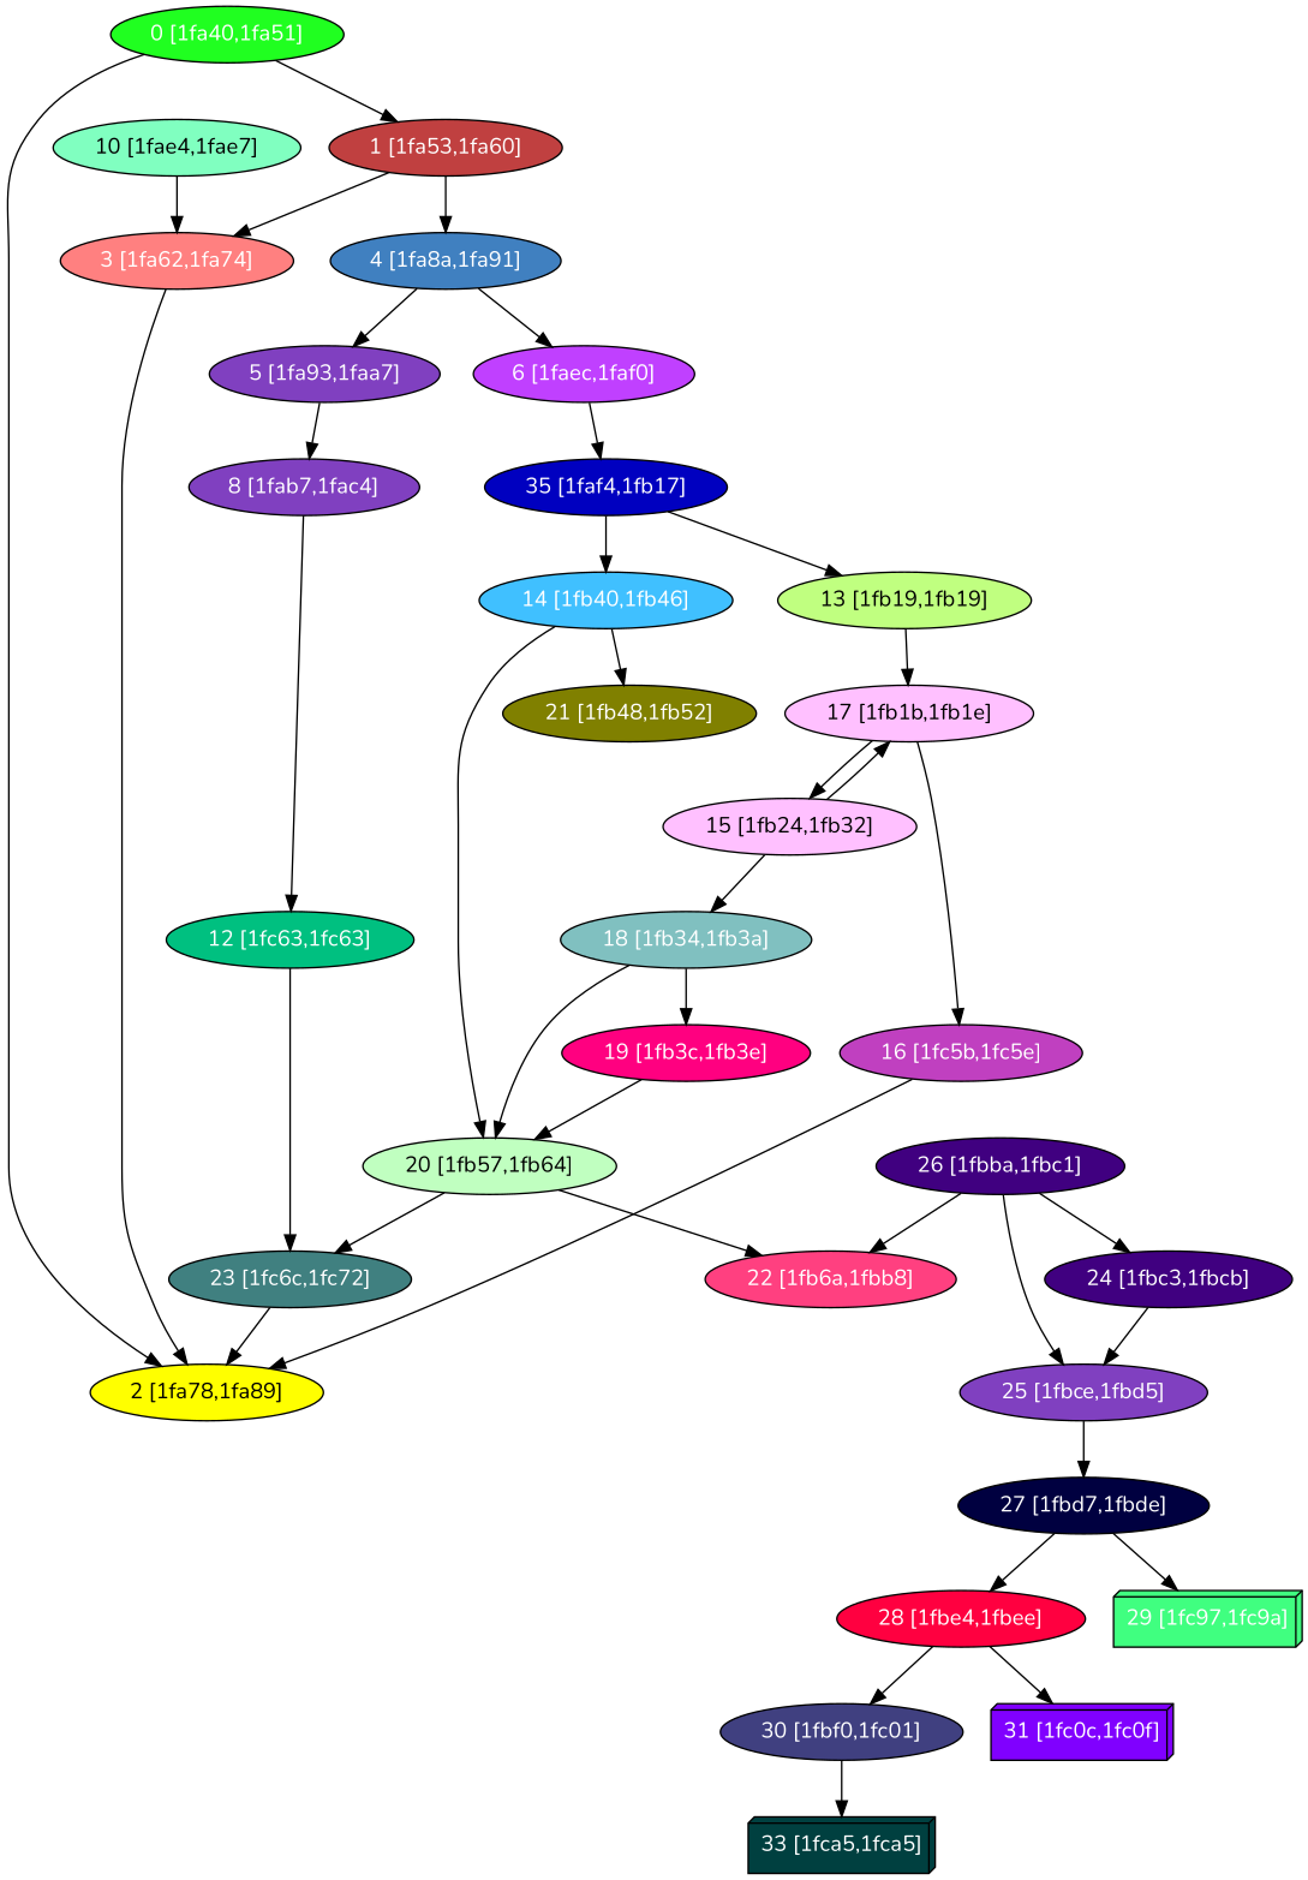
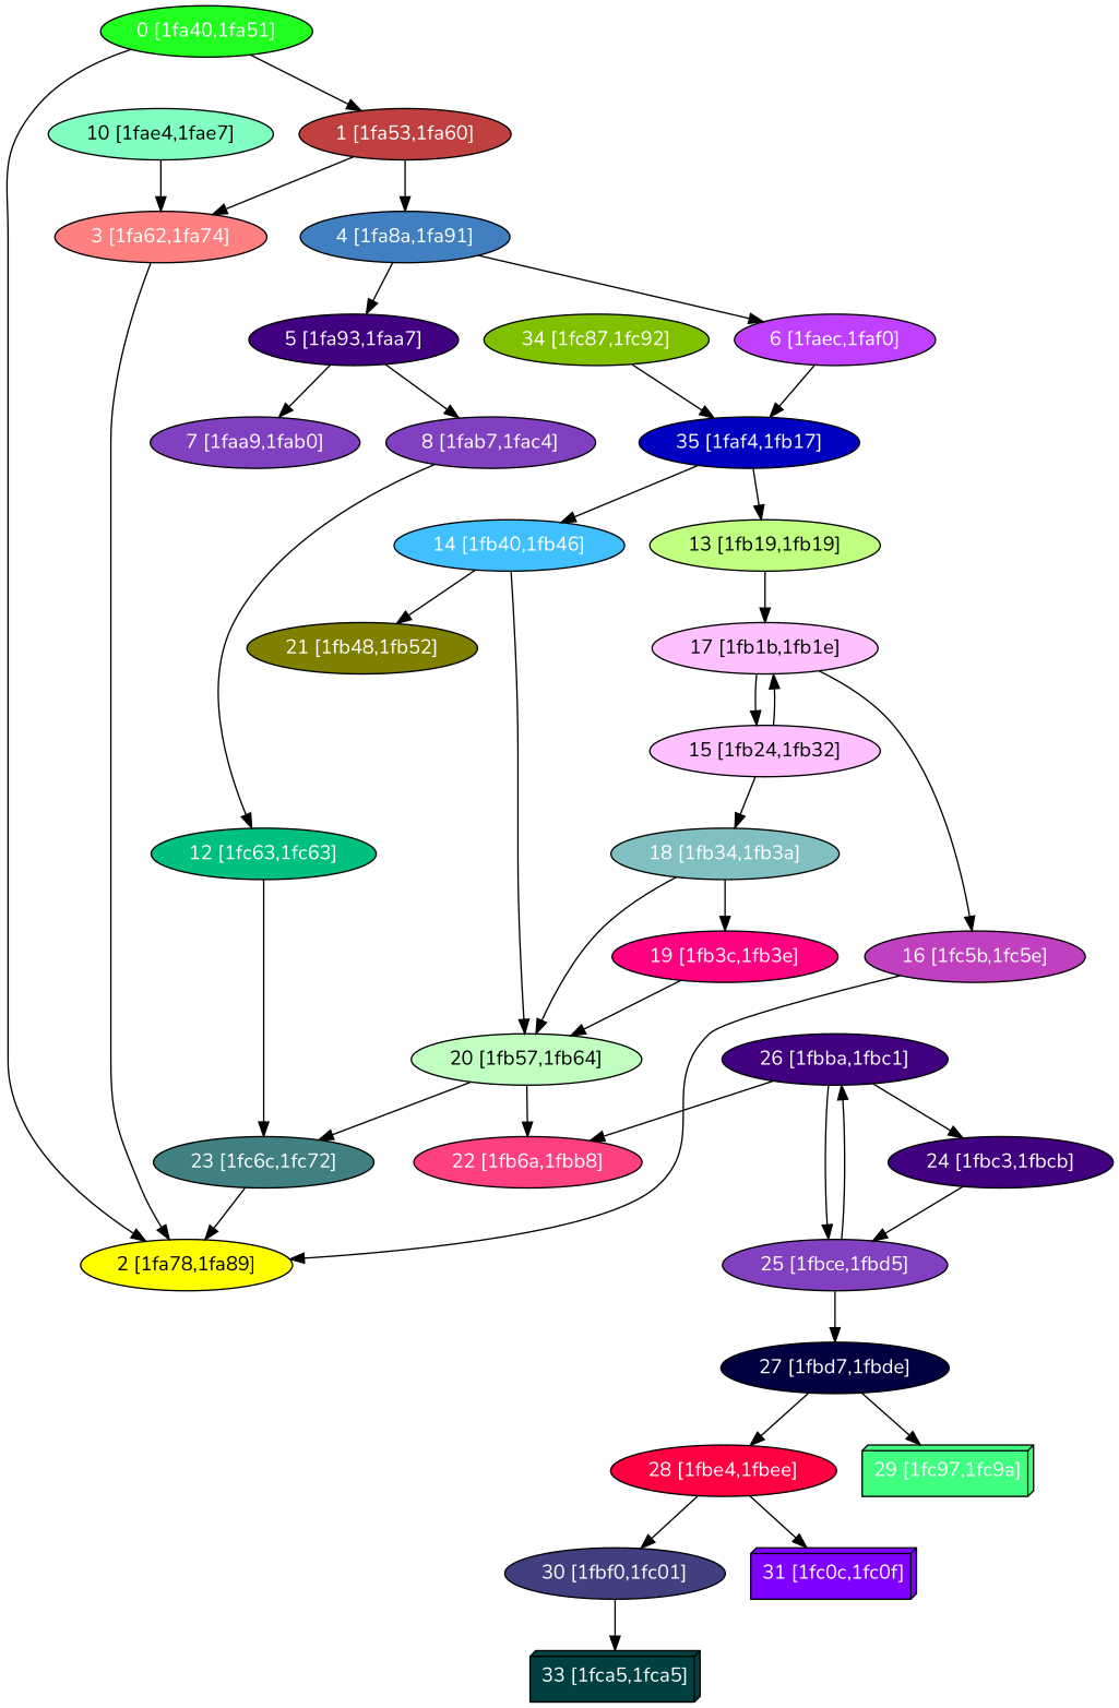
  digraph {
    fontname=Nunito
    node [fillcolor="#8040C0" fontcolor="#ffffff" fontname=Nunito shape=oval style=filled]
    edge [fontname=Nunito]
    n1 [fillcolor="#20FF20" label="0 [1fa40,1fa51]"]
    n2 [fillcolor="#C04040" label="1 [1fa53,1fa60]"]
    n3 [fillcolor="#FFFF00" fontcolor="#000000" label="2 [1fa78,1fa89]"]
    n4 [fillcolor="#FF8080" label="3 [1fa62,1fa74]"]
    n5 [fillcolor="#4080C0" label="4 [1fa8a,1fa91]"]
-   n6 [label="5 [1fa93,1faa7]"]
+   n6 [fillcolor="#400080" label="5 [1fa93,1faa7]"]
    n7 [fillcolor="#C040FF" label="6 [1faec,1faf0]"]
+   n8 [label="7 [1faa9,1fab0]"]
    n9 [label="8 [1fab7,1fac4]"]
    n10 [fillcolor="#0000C0" label="35 [1faf4,1fb17]"]
    n11 [fillcolor="#00C080" label="12 [1fc63,1fc63]"]
    n12 [fillcolor="#C0FF80" fontcolor="#000000" label="13 [1fb19,1fb19]"]
    n13 [fillcolor="#40C0FF" label="14 [1fb40,1fb46]"]
    n14 [fillcolor="#80FFC0" fontcolor="#000000" label="10 [1fae4,1fae7]"]
    n15 [fillcolor="#408080" label="23 [1fc6c,1fc72]"]
+   n16 [fillcolor="#80C000" label="34 [1fc87,1fc92]"]
    n17 [fillcolor="#FFC0FF" fontcolor="#000000" label="17 [1fb1b,1fb1e]"]
    n18 [fillcolor="#FFC0FF" fontcolor="#000000" label="15 [1fb24,1fb32]"]
    n19 [fillcolor="#C040C0" label="16 [1fc5b,1fc5e]"]
    n20 [fillcolor="#C0FFC0" fontcolor="#000000" label="20 [1fb57,1fb64]"]
    n21 [fillcolor="#808000" label="21 [1fb48,1fb52]"]
    n22 [fillcolor="#FF4080" label="22 [1fb6a,1fbb8]"]
    n23 [fillcolor="#80C0C0" label="18 [1fb34,1fb3a]"]
    n24 [fillcolor="#FF0080" label="19 [1fb3c,1fb3e]"]
    n25 [fillcolor="#400080" label="26 [1fbba,1fbc1]"]
    n26 [fillcolor="#400080" label="24 [1fbc3,1fbcb]"]
    n27 [label="25 [1fbce,1fbd5]"]
    n28 [fillcolor="#000040" label="27 [1fbd7,1fbde]"]
    n29 [fillcolor="#FF0040" label="28 [1fbe4,1fbee]"]
    n30 [fillcolor="#40FF80" label="29 [1fc97,1fc9a]" shape=box3d]
    n31 [fillcolor="#404080" label="30 [1fbf0,1fc01]"]
    n32 [fillcolor="#8000FF" label="31 [1fc0c,1fc0f]" shape=box3d]
    n33 [fillcolor="#004040" label="33 [1fca5,1fca5]" shape=box3d]
    n1 -> n2
    n1 -> n3
    n2 -> n4
    n2 -> n5
    n4 -> n3
    n5 -> n6
    n5 -> n7
+   n6 -> n8
    n6 -> n9
    n7 -> n10
    n9 -> n11
    n10 -> n12
    n10 -> n13
    n11 -> n15
    n12 -> n17
    n13 -> n20
    n13 -> n21
    n14 -> n4
    n15 -> n3
+   n16 -> n10
    n17 -> n18
    n17 -> n19
    n18 -> n17
    n18 -> n23
    n19 -> n3
    n20 -> n15
    n20 -> n22
    n23 -> n20
    n23 -> n24
    n24 -> n20
    n25 -> n22
    n25 -> n26
    n25 -> n27
    n26 -> n27
+   n27 -> n25
    n27 -> n28
    n28 -> n29
    n28 -> n30
    n29 -> n31
    n29 -> n32
    n31 -> n33
  }
